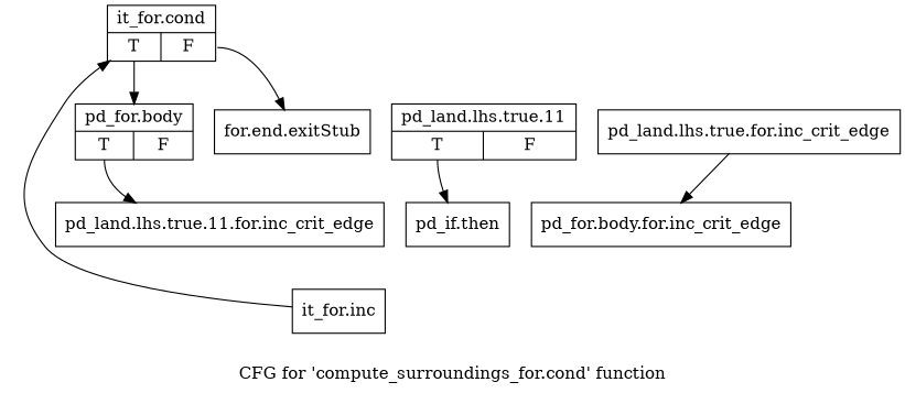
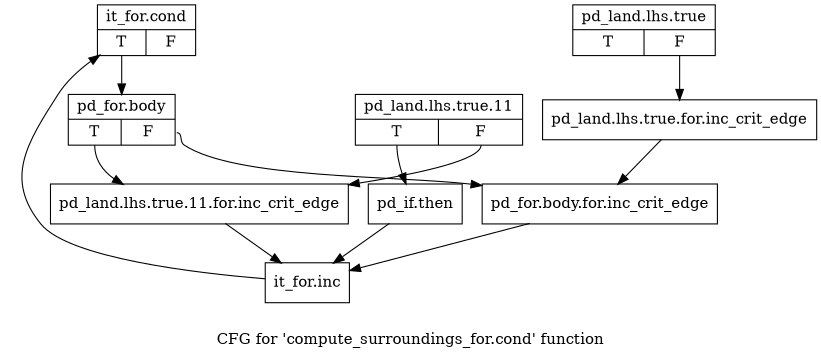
  digraph {
    label="CFG for 'compute_surroundings_for.cond' function"
    node [shape=record]
    n1 [label="{it_for.cond|{<s0>T|<s1>F}}"]
-   n2 [label="{for.end.exitStub}"]
    n3 [label="{pd_for.body|{<s0>T|<s1>F}}"]
    n4 [label="{pd_for.body.for.inc_crit_edge}"]
    n5 [label="{pd_land.lhs.true.11.for.inc_crit_edge}"]
+   n6 [label="{pd_land.lhs.true|{<s0>T|<s1>F}}"]
    n7 [label="{pd_land.lhs.true.for.inc_crit_edge}"]
    n8 [label="{it_for.inc}"]
    n9 [label="{pd_land.lhs.true.11|{<s0>T|<s1>F}}"]
    n10 [label="{pd_if.then}"]
-   n1 -> n2 [tailport=s1]
    n1 -> n3 [tailport=s0]
+   n3 -> n4 [tailport=s1]
    n3 -> n5 [tailport=s0]
+   n4 -> n8
+   n5 -> n8
+   n6 -> n7 [tailport=s1]
    n7 -> n4
    n8 -> n1
+   n9 -> n5 [tailport=s1]
    n9 -> n10 [tailport=s0]
+   n10 -> n8
  }
